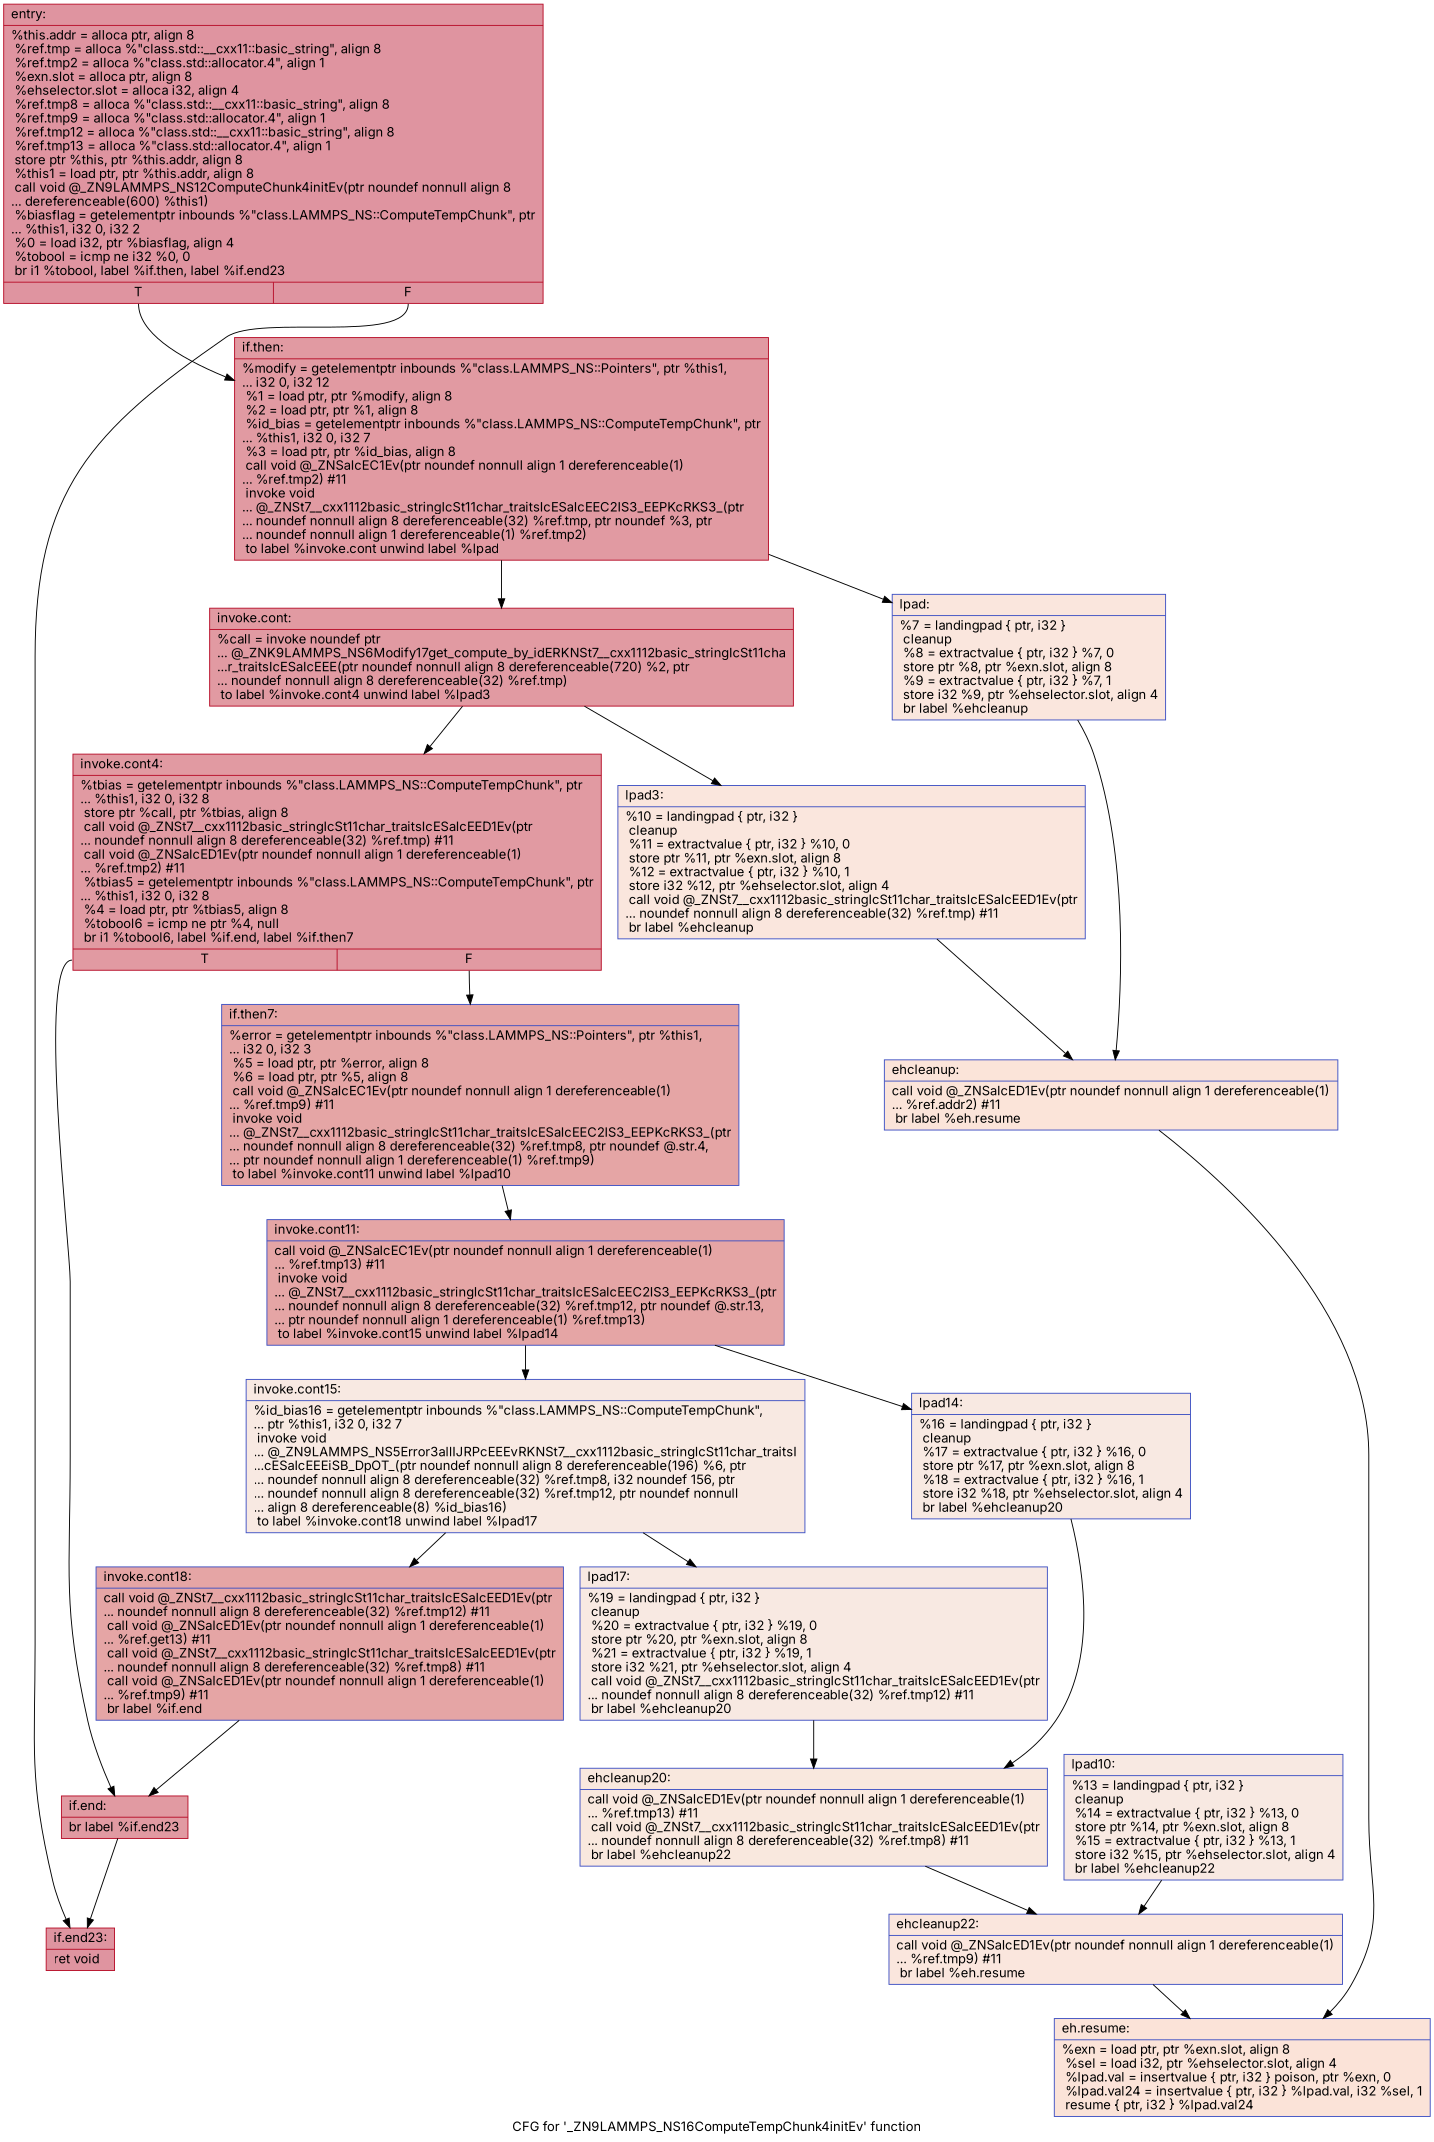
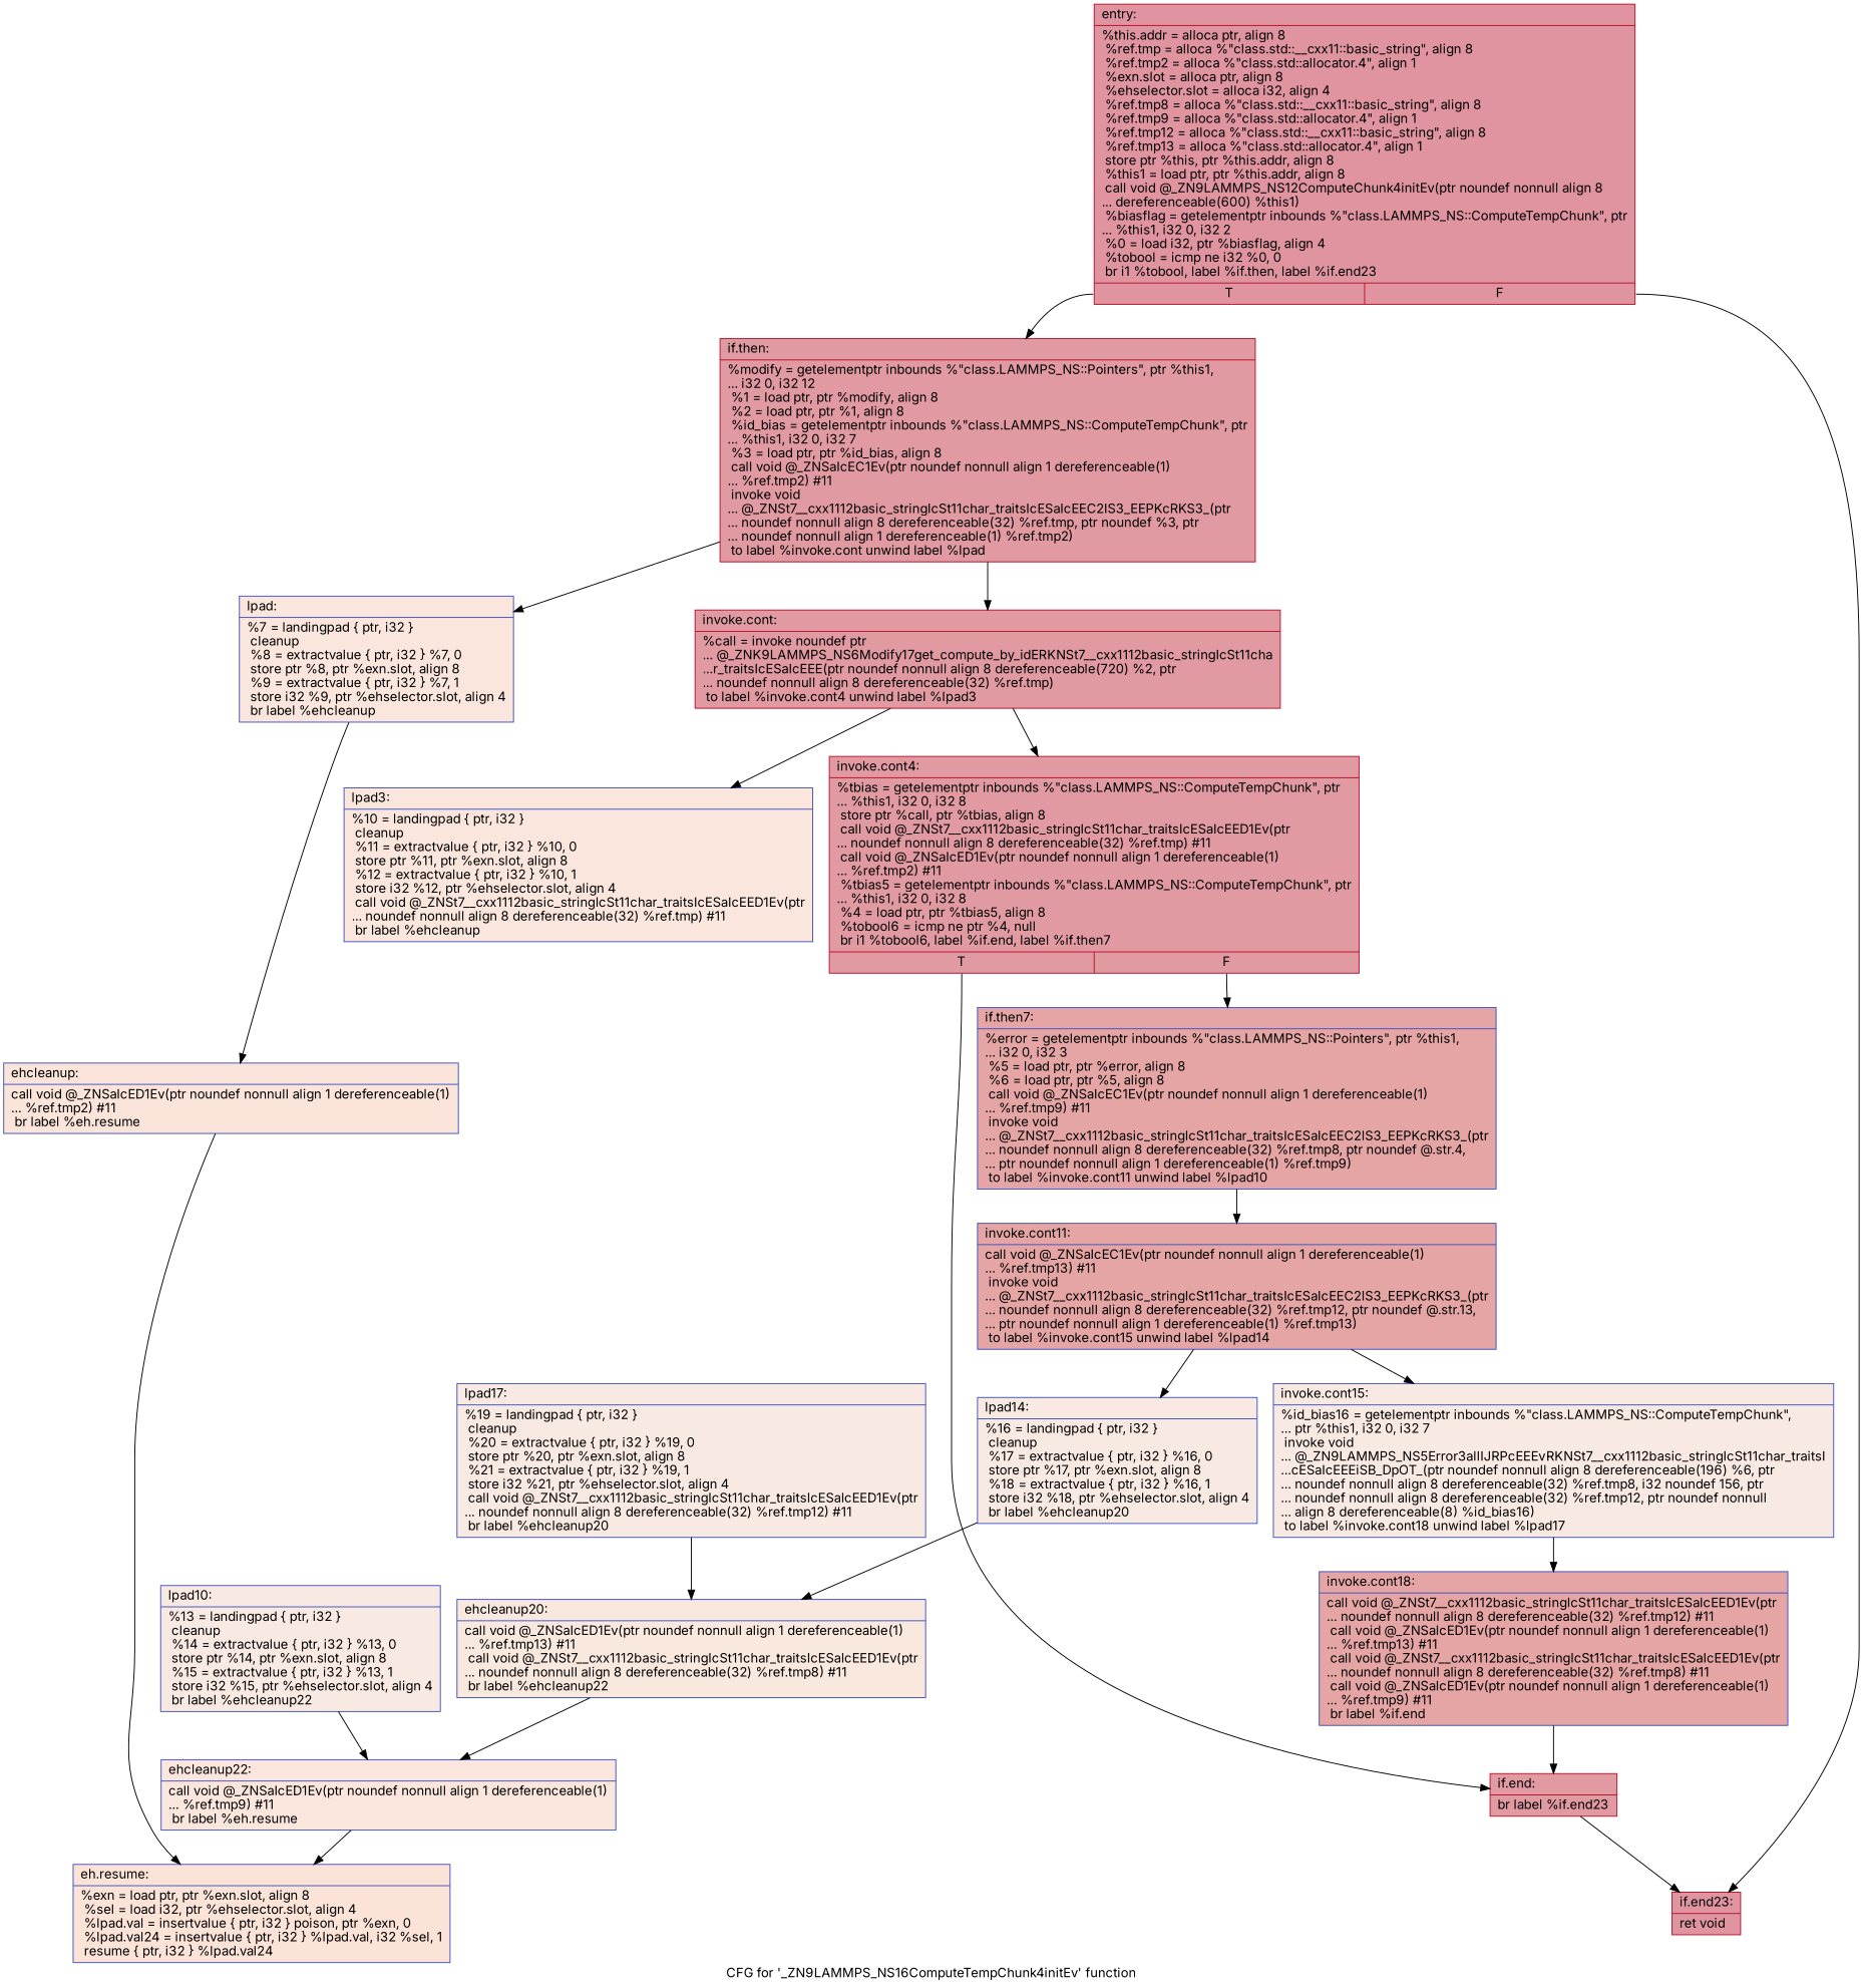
  digraph {
    fontname=Inter
    label="CFG for '_ZN9LAMMPS_NS16ComputeTempChunk4initEv' function"
    node [color="#3d50c3ff" fillcolor="#bb1b2c70" fontname=Inter shape=record style=filled]
    edge [fontname=Inter]
    n1 [color="#b70d28ff" fillcolor="#b70d2870" label="{entry:\l|  %this.addr = alloca ptr, align 8\l  %ref.tmp = alloca %\"class.std::__cxx11::basic_string\", align 8\l  %ref.tmp2 = alloca %\"class.std::allocator.4\", align 1\l  %exn.slot = alloca ptr, align 8\l  %ehselector.slot = alloca i32, align 4\l  %ref.tmp8 = alloca %\"class.std::__cxx11::basic_string\", align 8\l  %ref.tmp9 = alloca %\"class.std::allocator.4\", align 1\l  %ref.tmp12 = alloca %\"class.std::__cxx11::basic_string\", align 8\l  %ref.tmp13 = alloca %\"class.std::allocator.4\", align 1\l  store ptr %this, ptr %this.addr, align 8\l  %this1 = load ptr, ptr %this.addr, align 8\l  call void @_ZN9LAMMPS_NS12ComputeChunk4initEv(ptr noundef nonnull align 8\l... dereferenceable(600) %this1)\l  %biasflag = getelementptr inbounds %\"class.LAMMPS_NS::ComputeTempChunk\", ptr\l... %this1, i32 0, i32 2\l  %0 = load i32, ptr %biasflag, align 4\l  %tobool = icmp ne i32 %0, 0\l  br i1 %tobool, label %if.then, label %if.end23\l|{<s0>T|<s1>F}}"]
    n2 [color="#b70d28ff" label="{if.then:\l|  %modify = getelementptr inbounds %\"class.LAMMPS_NS::Pointers\", ptr %this1,\l... i32 0, i32 12\l  %1 = load ptr, ptr %modify, align 8\l  %2 = load ptr, ptr %1, align 8\l  %id_bias = getelementptr inbounds %\"class.LAMMPS_NS::ComputeTempChunk\", ptr\l... %this1, i32 0, i32 7\l  %3 = load ptr, ptr %id_bias, align 8\l  call void @_ZNSaIcEC1Ev(ptr noundef nonnull align 1 dereferenceable(1)\l... %ref.tmp2) #11\l  invoke void\l... @_ZNSt7__cxx1112basic_stringIcSt11char_traitsIcESaIcEEC2IS3_EEPKcRKS3_(ptr\l... noundef nonnull align 8 dereferenceable(32) %ref.tmp, ptr noundef %3, ptr\l... noundef nonnull align 1 dereferenceable(1) %ref.tmp2)\l          to label %invoke.cont unwind label %lpad\l}"]
    n3 [color="#b70d28ff" fillcolor="#b70d2870" label="{if.end23:\l|  ret void\l}"]
    n4 [color="#b70d28ff" label="{invoke.cont:\l|  %call = invoke noundef ptr\l... @_ZNK9LAMMPS_NS6Modify17get_compute_by_idERKNSt7__cxx1112basic_stringIcSt11cha\l...r_traitsIcESaIcEEE(ptr noundef nonnull align 8 dereferenceable(720) %2, ptr\l... noundef nonnull align 8 dereferenceable(32) %ref.tmp)\l          to label %invoke.cont4 unwind label %lpad3\l}"]
    n5 [fillcolor="#f3c7b170" label="{lpad:\l|  %7 = landingpad \{ ptr, i32 \}\l          cleanup\l  %8 = extractvalue \{ ptr, i32 \} %7, 0\l  store ptr %8, ptr %exn.slot, align 8\l  %9 = extractvalue \{ ptr, i32 \} %7, 1\l  store i32 %9, ptr %ehselector.slot, align 4\l  br label %ehcleanup\l}"]
    n6 [color="#b70d28ff" label="{invoke.cont4:\l|  %tbias = getelementptr inbounds %\"class.LAMMPS_NS::ComputeTempChunk\", ptr\l... %this1, i32 0, i32 8\l  store ptr %call, ptr %tbias, align 8\l  call void @_ZNSt7__cxx1112basic_stringIcSt11char_traitsIcESaIcEED1Ev(ptr\l... noundef nonnull align 8 dereferenceable(32) %ref.tmp) #11\l  call void @_ZNSaIcED1Ev(ptr noundef nonnull align 1 dereferenceable(1)\l... %ref.tmp2) #11\l  %tbias5 = getelementptr inbounds %\"class.LAMMPS_NS::ComputeTempChunk\", ptr\l... %this1, i32 0, i32 8\l  %4 = load ptr, ptr %tbias5, align 8\l  %tobool6 = icmp ne ptr %4, null\l  br i1 %tobool6, label %if.end, label %if.then7\l|{<s0>T|<s1>F}}"]
    n7 [fillcolor="#f3c7b170" label="{lpad3:\l|  %10 = landingpad \{ ptr, i32 \}\l          cleanup\l  %11 = extractvalue \{ ptr, i32 \} %10, 0\l  store ptr %11, ptr %exn.slot, align 8\l  %12 = extractvalue \{ ptr, i32 \} %10, 1\l  store i32 %12, ptr %ehselector.slot, align 4\l  call void @_ZNSt7__cxx1112basic_stringIcSt11char_traitsIcESaIcEED1Ev(ptr\l... noundef nonnull align 8 dereferenceable(32) %ref.tmp) #11\l  br label %ehcleanup\l}"]
-   n8 [fillcolor="#f5c1a970" label="{ehcleanup:\l|  call void @_ZNSaIcED1Ev(ptr noundef nonnull align 1 dereferenceable(1)\l... %ref.addr2) #11\l  br label %eh.resume\l}"]
+   n8 [fillcolor="#f5c1a970" label="{ehcleanup:\l|  call void @_ZNSaIcED1Ev(ptr noundef nonnull align 1 dereferenceable(1)\l... %ref.tmp2) #11\l  br label %eh.resume\l}"]
    n9 [color="#b70d28ff" label="{if.end:\l|  br label %if.end23\l}"]
    n10 [fillcolor="#c5333470" label="{if.then7:\l|  %error = getelementptr inbounds %\"class.LAMMPS_NS::Pointers\", ptr %this1,\l... i32 0, i32 3\l  %5 = load ptr, ptr %error, align 8\l  %6 = load ptr, ptr %5, align 8\l  call void @_ZNSaIcEC1Ev(ptr noundef nonnull align 1 dereferenceable(1)\l... %ref.tmp9) #11\l  invoke void\l... @_ZNSt7__cxx1112basic_stringIcSt11char_traitsIcESaIcEEC2IS3_EEPKcRKS3_(ptr\l... noundef nonnull align 8 dereferenceable(32) %ref.tmp8, ptr noundef @.str.4,\l... ptr noundef nonnull align 1 dereferenceable(1) %ref.tmp9)\l          to label %invoke.cont11 unwind label %lpad10\l}"]
    n11 [fillcolor="#f6bfa670" label="{eh.resume:\l|  %exn = load ptr, ptr %exn.slot, align 8\l  %sel = load i32, ptr %ehselector.slot, align 4\l  %lpad.val = insertvalue \{ ptr, i32 \} poison, ptr %exn, 0\l  %lpad.val24 = insertvalue \{ ptr, i32 \} %lpad.val, i32 %sel, 1\l  resume \{ ptr, i32 \} %lpad.val24\l}"]
    n12 [fillcolor="#c5333470" label="{invoke.cont11:\l|  call void @_ZNSaIcEC1Ev(ptr noundef nonnull align 1 dereferenceable(1)\l... %ref.tmp13) #11\l  invoke void\l... @_ZNSt7__cxx1112basic_stringIcSt11char_traitsIcESaIcEEC2IS3_EEPKcRKS3_(ptr\l... noundef nonnull align 8 dereferenceable(32) %ref.tmp12, ptr noundef @.str.13,\l... ptr noundef nonnull align 1 dereferenceable(1) %ref.tmp13)\l          to label %invoke.cont15 unwind label %lpad14\l}"]
    n13 [fillcolor="#efcebd70" label="{invoke.cont15:\l|  %id_bias16 = getelementptr inbounds %\"class.LAMMPS_NS::ComputeTempChunk\",\l... ptr %this1, i32 0, i32 7\l  invoke void\l... @_ZN9LAMMPS_NS5Error3allIJRPcEEEvRKNSt7__cxx1112basic_stringIcSt11char_traitsI\l...cESaIcEEEiSB_DpOT_(ptr noundef nonnull align 8 dereferenceable(196) %6, ptr\l... noundef nonnull align 8 dereferenceable(32) %ref.tmp8, i32 noundef 156, ptr\l... noundef nonnull align 8 dereferenceable(32) %ref.tmp12, ptr noundef nonnull\l... align 8 dereferenceable(8) %id_bias16)\l          to label %invoke.cont18 unwind label %lpad17\l}"]
    n14 [fillcolor="#efcebd70" label="{lpad14:\l|  %16 = landingpad \{ ptr, i32 \}\l          cleanup\l  %17 = extractvalue \{ ptr, i32 \} %16, 0\l  store ptr %17, ptr %exn.slot, align 8\l  %18 = extractvalue \{ ptr, i32 \} %16, 1\l  store i32 %18, ptr %ehselector.slot, align 4\l  br label %ehcleanup20\l}"]
    n15 [fillcolor="#efcebd70" label="{lpad10:\l|  %13 = landingpad \{ ptr, i32 \}\l          cleanup\l  %14 = extractvalue \{ ptr, i32 \} %13, 0\l  store ptr %14, ptr %exn.slot, align 8\l  %15 = extractvalue \{ ptr, i32 \} %13, 1\l  store i32 %15, ptr %ehselector.slot, align 4\l  br label %ehcleanup22\l}"]
    n16 [fillcolor="#f3c7b170" label="{ehcleanup22:\l|  call void @_ZNSaIcED1Ev(ptr noundef nonnull align 1 dereferenceable(1)\l... %ref.tmp9) #11\l  br label %eh.resume\l}"]
-   n17 [fillcolor="#c5333470" label="{invoke.cont18:\l|  call void @_ZNSt7__cxx1112basic_stringIcSt11char_traitsIcESaIcEED1Ev(ptr\l... noundef nonnull align 8 dereferenceable(32) %ref.tmp12) #11\l  call void @_ZNSaIcED1Ev(ptr noundef nonnull align 1 dereferenceable(1)\l... %ref.get13) #11\l  call void @_ZNSt7__cxx1112basic_stringIcSt11char_traitsIcESaIcEED1Ev(ptr\l... noundef nonnull align 8 dereferenceable(32) %ref.tmp8) #11\l  call void @_ZNSaIcED1Ev(ptr noundef nonnull align 1 dereferenceable(1)\l... %ref.tmp9) #11\l  br label %if.end\l}"]
+   n17 [fillcolor="#c5333470" label="{invoke.cont18:\l|  call void @_ZNSt7__cxx1112basic_stringIcSt11char_traitsIcESaIcEED1Ev(ptr\l... noundef nonnull align 8 dereferenceable(32) %ref.tmp12) #11\l  call void @_ZNSaIcED1Ev(ptr noundef nonnull align 1 dereferenceable(1)\l... %ref.tmp13) #11\l  call void @_ZNSt7__cxx1112basic_stringIcSt11char_traitsIcESaIcEED1Ev(ptr\l... noundef nonnull align 8 dereferenceable(32) %ref.tmp8) #11\l  call void @_ZNSaIcED1Ev(ptr noundef nonnull align 1 dereferenceable(1)\l... %ref.tmp9) #11\l  br label %if.end\l}"]
    n18 [fillcolor="#efcebd70" label="{lpad17:\l|  %19 = landingpad \{ ptr, i32 \}\l          cleanup\l  %20 = extractvalue \{ ptr, i32 \} %19, 0\l  store ptr %20, ptr %exn.slot, align 8\l  %21 = extractvalue \{ ptr, i32 \} %19, 1\l  store i32 %21, ptr %ehselector.slot, align 4\l  call void @_ZNSt7__cxx1112basic_stringIcSt11char_traitsIcESaIcEED1Ev(ptr\l... noundef nonnull align 8 dereferenceable(32) %ref.tmp12) #11\l  br label %ehcleanup20\l}"]
    n19 [fillcolor="#f2cab570" label="{ehcleanup20:\l|  call void @_ZNSaIcED1Ev(ptr noundef nonnull align 1 dereferenceable(1)\l... %ref.tmp13) #11\l  call void @_ZNSt7__cxx1112basic_stringIcSt11char_traitsIcESaIcEED1Ev(ptr\l... noundef nonnull align 8 dereferenceable(32) %ref.tmp8) #11\l  br label %ehcleanup22\l}"]
    n1 -> n2 [tailport=s0]
    n1 -> n3 [tailport=s1]
    n2 -> n4
    n2 -> n5
    n4 -> n6
    n4 -> n7
    n5 -> n8
    n6 -> n9 [tailport=s0]
    n6 -> n10 [tailport=s1]
-   n7 -> n8
    n8 -> n11
    n9 -> n3
    n10 -> n12
    n12 -> n13
    n12 -> n14
    n13 -> n17
-   n13 -> n18
    n14 -> n19
    n15 -> n16
    n16 -> n11
    n17 -> n9
    n18 -> n19
    n19 -> n16
  }
